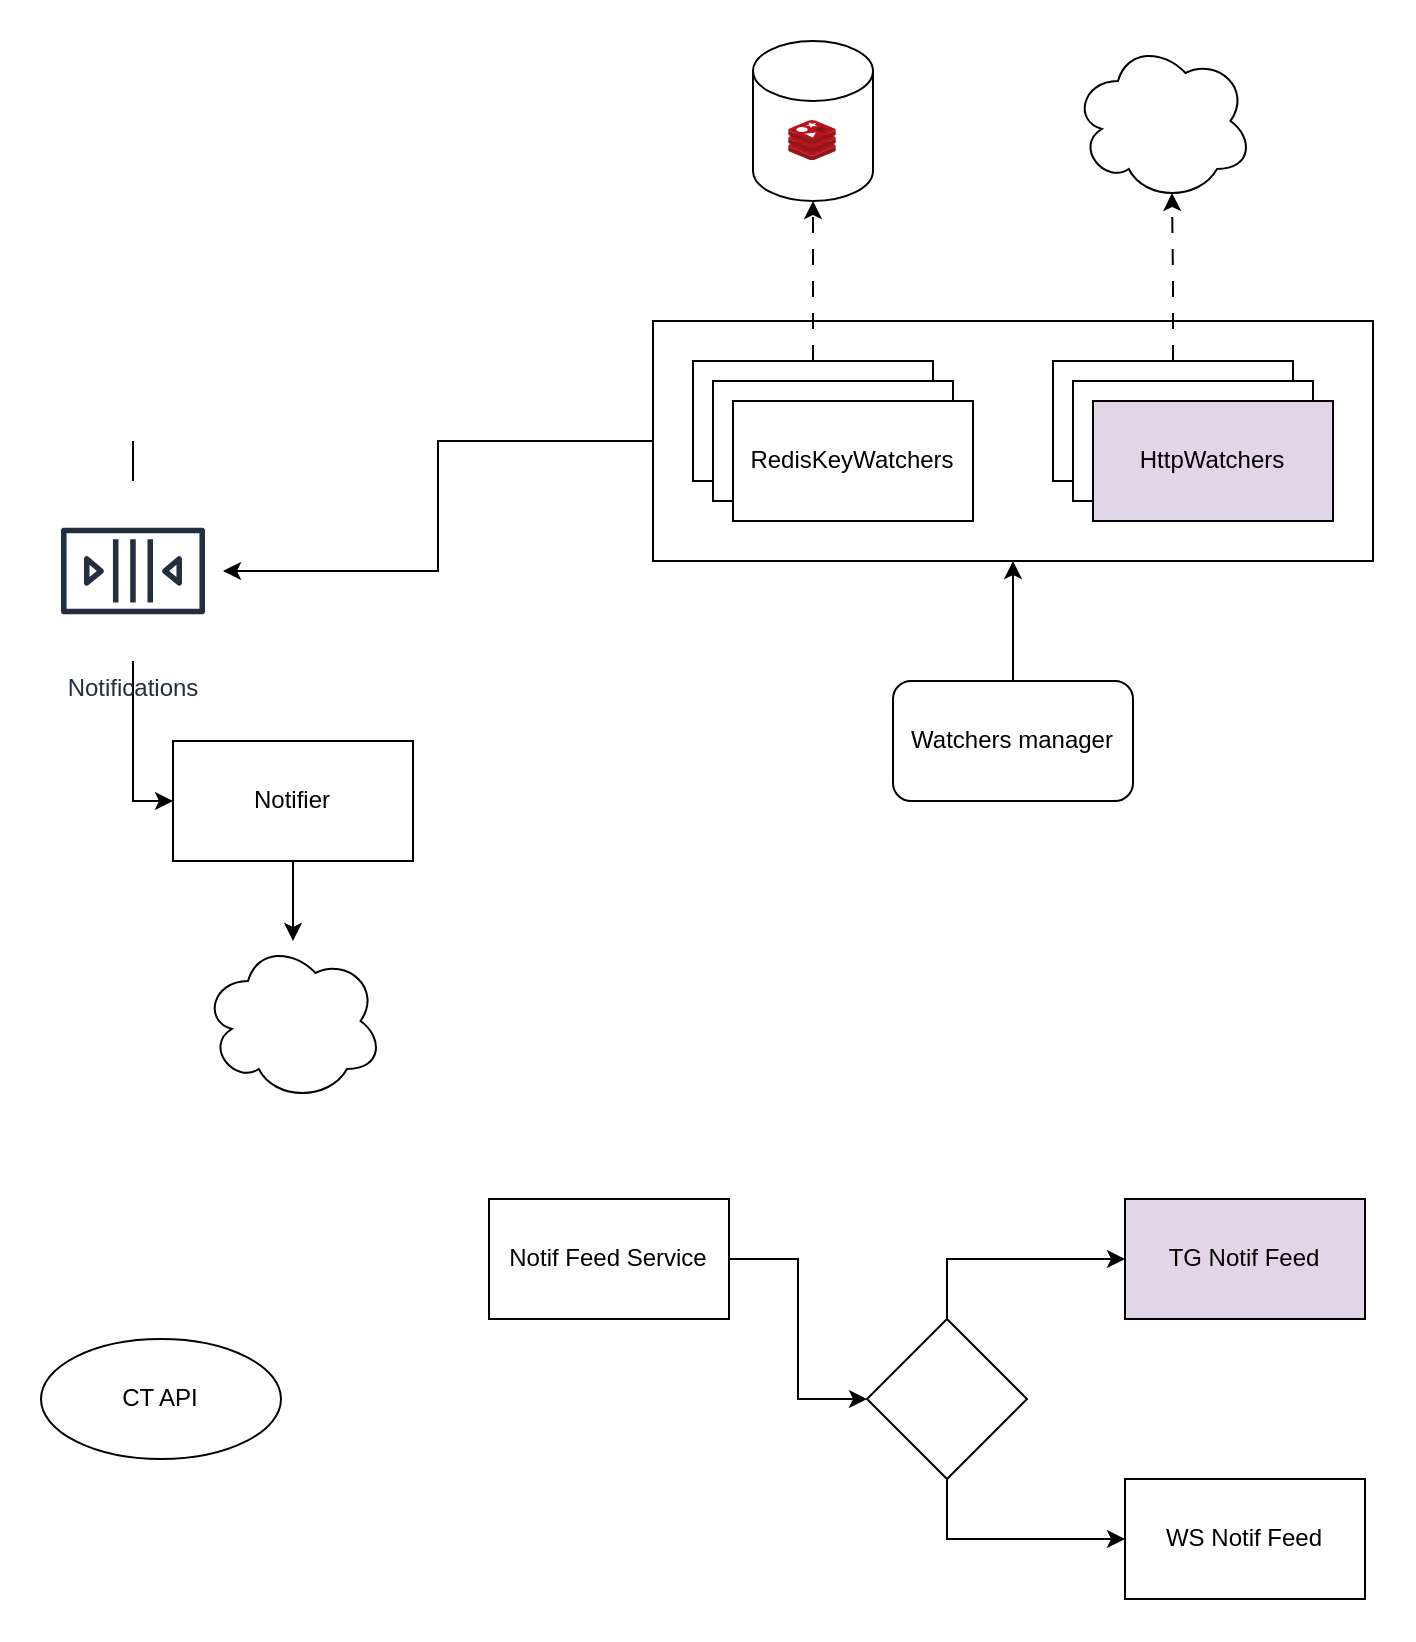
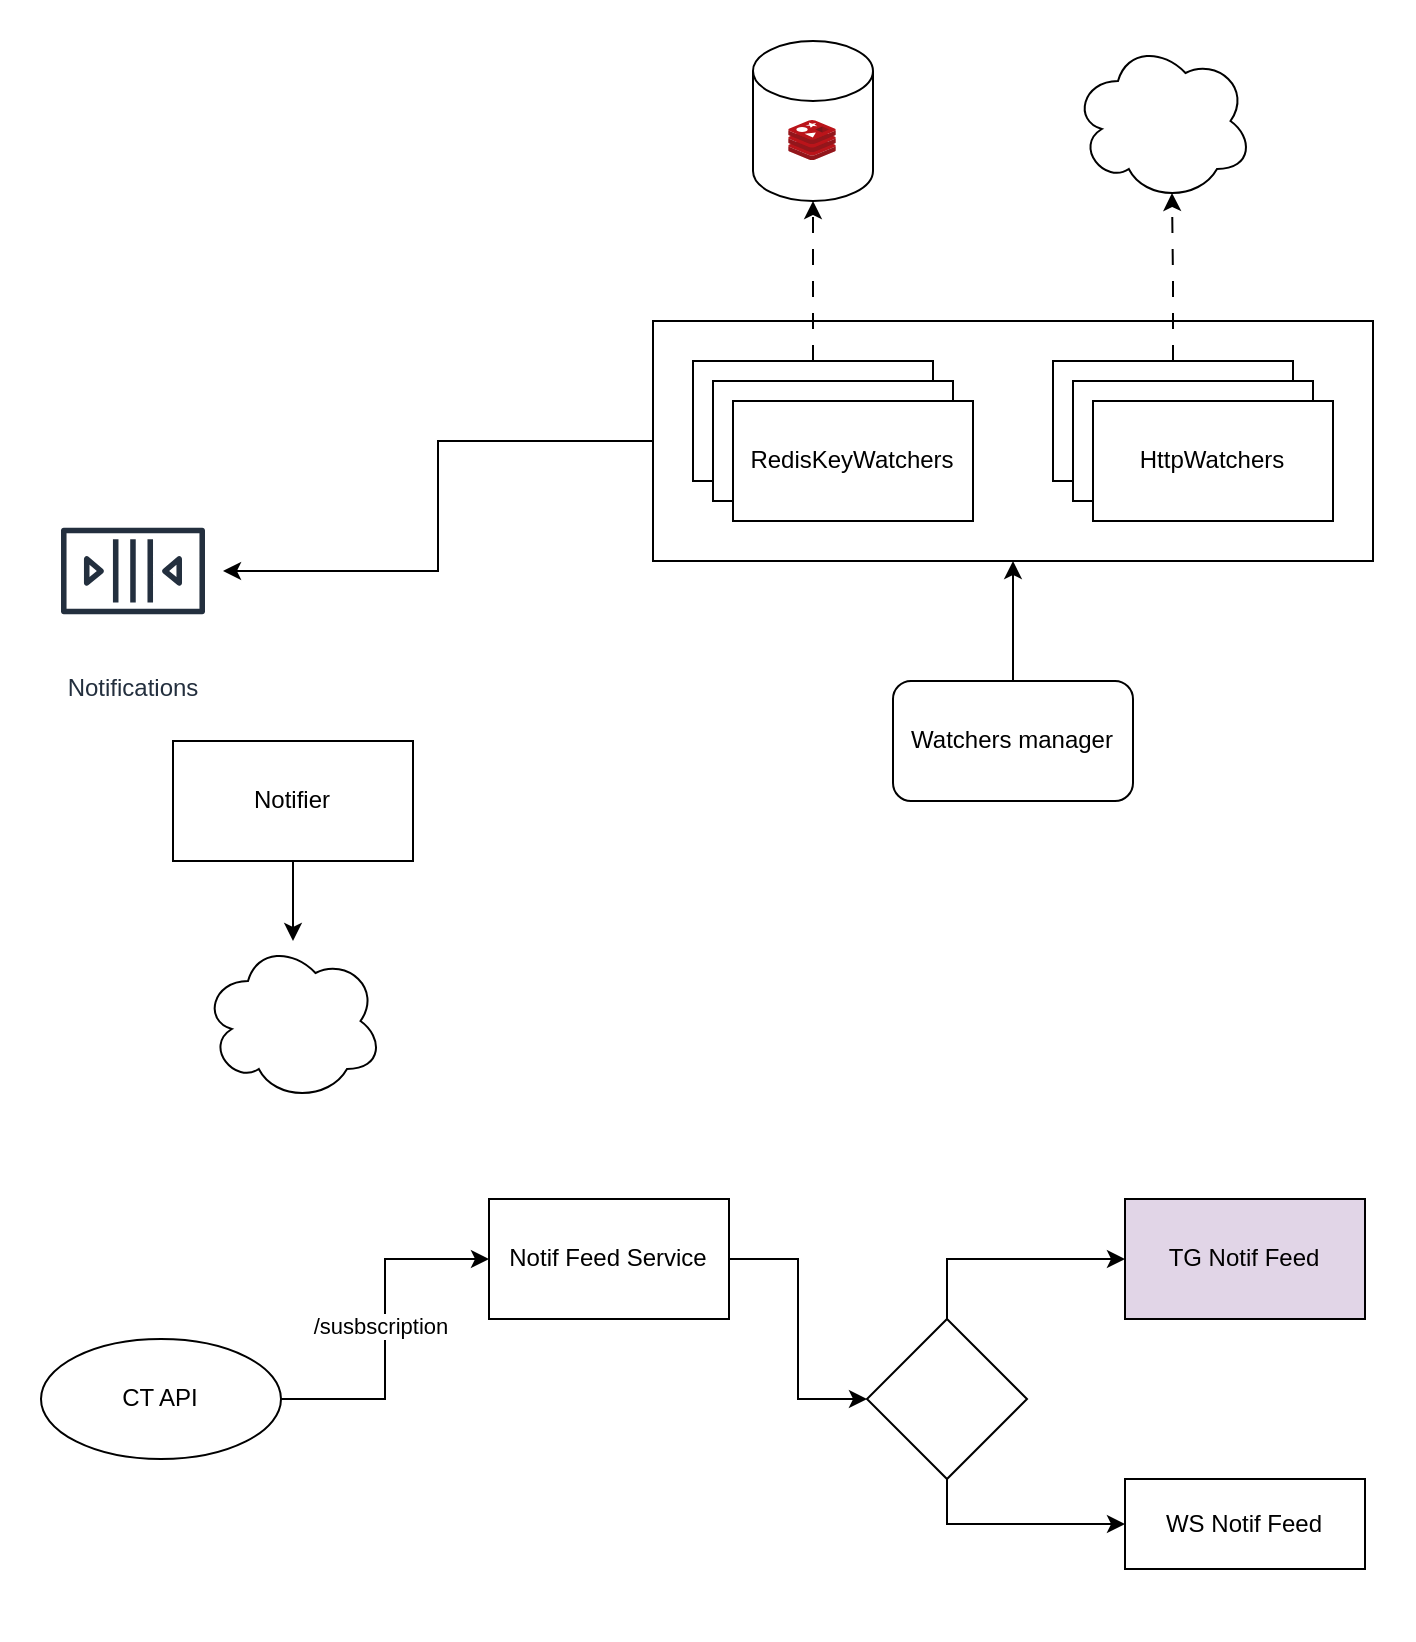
  <mxCell id="0" />
  <mxCell id="1" parent="0" />
  <mxCell id="2" style="edgeStyle=orthogonalEdgeStyle;rounded=0;orthogonalLoop=1;jettySize=auto;html=1;" parent="1" source="3" target="17" edge="1"><mxGeometry relative="1" as="geometry" /></mxCell>
  <mxCell id="3" value="" style="rounded=0;whiteSpace=wrap;html=1;" parent="1" vertex="1"><mxGeometry x="326" y="160" width="360" height="120" as="geometry" /></mxCell>
  <mxCell id="4" value="" style="group" parent="1" vertex="1" connectable="0"><mxGeometry x="526" y="180" width="140" height="80" as="geometry" /></mxCell>
  <mxCell id="5" value="" style="rounded=0;whiteSpace=wrap;html=1;" parent="4" vertex="1"><mxGeometry width="120" height="60" as="geometry" /></mxCell>
  <mxCell id="6" value="" style="rounded=0;whiteSpace=wrap;html=1;" parent="4" vertex="1"><mxGeometry x="10" y="10" width="120" height="60" as="geometry" /></mxCell>
- <mxCell id="7" value="HttpWatchers" style="rounded=0;whiteSpace=wrap;html=1;fillColor=#e1d5e7;" parent="4" vertex="1"><mxGeometry x="20" y="20" width="120" height="60" as="geometry" /></mxCell>
+ <mxCell id="7" value="HttpWatchers" style="rounded=0;whiteSpace=wrap;html=1;" parent="4" vertex="1"><mxGeometry x="20" y="20" width="120" height="60" as="geometry" /></mxCell>
  <mxCell id="8" value="" style="group" parent="1" vertex="1" connectable="0"><mxGeometry x="346" y="180" width="140" height="80" as="geometry" /></mxCell>
  <mxCell id="9" value="" style="rounded=0;whiteSpace=wrap;html=1;" parent="8" vertex="1"><mxGeometry width="120" height="60" as="geometry" /></mxCell>
  <mxCell id="10" value="" style="rounded=0;whiteSpace=wrap;html=1;" parent="8" vertex="1"><mxGeometry x="10" y="10" width="120" height="60" as="geometry" /></mxCell>
  <mxCell id="11" value="RedisKeyWatchers" style="rounded=0;whiteSpace=wrap;html=1;" parent="8" vertex="1"><mxGeometry x="20" y="20" width="120" height="60" as="geometry" /></mxCell>
  <mxCell id="12" value="" style="ellipse;shape=cloud;whiteSpace=wrap;html=1;" parent="1" vertex="1"><mxGeometry x="536" y="20" width="90" height="80" as="geometry" /></mxCell>
  <mxCell id="13" value="" style="shape=cylinder3;whiteSpace=wrap;html=1;boundedLbl=1;backgroundOutline=1;size=15;" parent="1" vertex="1"><mxGeometry x="376" y="20" width="60" height="80" as="geometry" /></mxCell>
  <mxCell id="14" style="edgeStyle=orthogonalEdgeStyle;rounded=0;orthogonalLoop=1;jettySize=auto;html=1;exitX=0.5;exitY=1;exitDx=0;exitDy=0;" parent="1" source="15" target="19" edge="1"><mxGeometry relative="1" as="geometry" /></mxCell>
  <mxCell id="15" value="Notifier" style="rounded=0;whiteSpace=wrap;html=1;" parent="1" vertex="1"><mxGeometry x="86" y="370" width="120" height="60" as="geometry" /></mxCell>
- <mxCell id="16" style="edgeStyle=orthogonalEdgeStyle;rounded=0;orthogonalLoop=1;jettySize=auto;html=1;entryX=0;entryY=0.5;entryDx=0;entryDy=0;" parent="1" source="17" target="15" edge="1"><mxGeometry relative="1" as="geometry"><mxPoint x="56" y="240" as="sourcePoint" /><Array as="points"><mxPoint x="66" y="220" /><mxPoint x="66" y="370" /></Array></mxGeometry></mxCell>
  <mxCell id="17" value="Notifications" style="sketch=0;outlineConnect=0;fontColor=#232F3E;gradientColor=none;strokeColor=#232F3E;fillColor=#ffffff;dashed=0;verticalLabelPosition=bottom;verticalAlign=top;align=center;html=1;fontSize=12;fontStyle=0;aspect=fixed;shape=mxgraph.aws4.resourceIcon;resIcon=mxgraph.aws4.queue;" parent="1" vertex="1"><mxGeometry x="21" y="240" width="90" height="90" as="geometry" /></mxCell>
  <mxCell id="18" value="" style="image;sketch=0;aspect=fixed;html=1;points=[];align=center;fontSize=12;image=img/lib/mscae/Cache_Redis_Product.svg;" parent="1" vertex="1"><mxGeometry x="394.1" y="60" width="23.81" height="20" as="geometry" /></mxCell>
  <mxCell id="19" value="" style="ellipse;shape=cloud;whiteSpace=wrap;html=1;" parent="1" vertex="1"><mxGeometry x="101" y="470" width="90" height="80" as="geometry" /></mxCell>
  <mxCell id="20" style="edgeStyle=orthogonalEdgeStyle;rounded=0;orthogonalLoop=1;jettySize=auto;html=1;entryX=0.5;entryY=1;entryDx=0;entryDy=0;" parent="1" source="21" target="3" edge="1"><mxGeometry relative="1" as="geometry" /></mxCell>
  <mxCell id="21" value="Watchers manager" style="whiteSpace=wrap;html=1;rounded=1;" parent="1" vertex="1"><mxGeometry x="446" y="340" width="120" height="60" as="geometry" /></mxCell>
  <mxCell id="22" style="edgeStyle=orthogonalEdgeStyle;rounded=0;orthogonalLoop=1;jettySize=auto;html=1;entryX=0.5;entryY=1;entryDx=0;entryDy=0;entryPerimeter=0;dashed=1;dashPattern=8 8;" parent="1" source="9" target="13" edge="1"><mxGeometry relative="1" as="geometry"><mxPoint x="406" y="120" as="targetPoint" /></mxGeometry></mxCell>
  <mxCell id="23" style="edgeStyle=orthogonalEdgeStyle;rounded=0;orthogonalLoop=1;jettySize=auto;html=1;entryX=0.55;entryY=0.95;entryDx=0;entryDy=0;entryPerimeter=0;dashed=1;dashPattern=8 8;" parent="1" source="5" target="12" edge="1"><mxGeometry relative="1" as="geometry"><mxPoint x="586" y="110" as="targetPoint" /></mxGeometry></mxCell>
+ <mxCell id="24" style="edgeStyle=orthogonalEdgeStyle;rounded=0;orthogonalLoop=1;jettySize=auto;html=1;exitX=1;exitY=0.5;exitDx=0;exitDy=0;entryX=0;entryY=0.5;entryDx=0;entryDy=0;" edge="1" parent="1" source="26" target="28"><mxGeometry relative="1" as="geometry" /></mxCell>
+ <mxCell id="25" value="/susbscription" style="edgeLabel;html=1;align=center;verticalAlign=middle;resizable=0;points=[];" vertex="1" connectable="0" parent="24"><mxGeometry x="-0.091" y="4" relative="1" as="geometry"><mxPoint x="1" y="-10" as="offset" /></mxGeometry></mxCell>
  <mxCell id="26" value="CT API" style="ellipse;whiteSpace=wrap;html=1;" vertex="1" parent="1"><mxGeometry x="20" y="669" width="120" height="60" as="geometry" /></mxCell>
  <mxCell id="27" style="edgeStyle=orthogonalEdgeStyle;rounded=0;orthogonalLoop=1;jettySize=auto;html=1;exitX=1;exitY=0.5;exitDx=0;exitDy=0;entryX=0;entryY=0.5;entryDx=0;entryDy=0;" edge="1" parent="1" source="28" target="31"><mxGeometry relative="1" as="geometry" /></mxCell>
  <mxCell id="28" value="Notif Feed Service" style="rounded=0;whiteSpace=wrap;html=1;" vertex="1" parent="1"><mxGeometry x="244" y="599" width="120" height="60" as="geometry" /></mxCell>
  <mxCell id="29" style="edgeStyle=orthogonalEdgeStyle;rounded=0;orthogonalLoop=1;jettySize=auto;html=1;exitX=0.5;exitY=0;exitDx=0;exitDy=0;entryX=0;entryY=0.5;entryDx=0;entryDy=0;" edge="1" parent="1" source="31" target="32"><mxGeometry relative="1" as="geometry" /></mxCell>
  <mxCell id="30" style="edgeStyle=orthogonalEdgeStyle;rounded=0;orthogonalLoop=1;jettySize=auto;html=1;exitX=0.5;exitY=1;exitDx=0;exitDy=0;entryX=0;entryY=0.5;entryDx=0;entryDy=0;" edge="1" parent="1" source="31" target="33"><mxGeometry relative="1" as="geometry" /></mxCell>
  <mxCell id="31" value="" style="rhombus;whiteSpace=wrap;html=1;" vertex="1" parent="1"><mxGeometry x="433" y="659" width="80" height="80" as="geometry" /></mxCell>
  <mxCell id="32" value="TG Notif Feed" style="rounded=0;whiteSpace=wrap;html=1;fillColor=#e1d5e7;" vertex="1" parent="1"><mxGeometry x="562" y="599" width="120" height="60" as="geometry" /></mxCell>
- <mxCell id="33" value="WS Notif Feed" style="rounded=0;whiteSpace=wrap;html=1;" vertex="1" parent="1"><mxGeometry x="562" y="739" width="120" height="60" as="geometry" /></mxCell>
+ <mxCell id="33" value="WS Notif Feed" style="rounded=0;whiteSpace=wrap;html=1;" vertex="1" parent="1"><mxGeometry x="562" y="739" width="120" height="45" as="geometry" /></mxCell>
